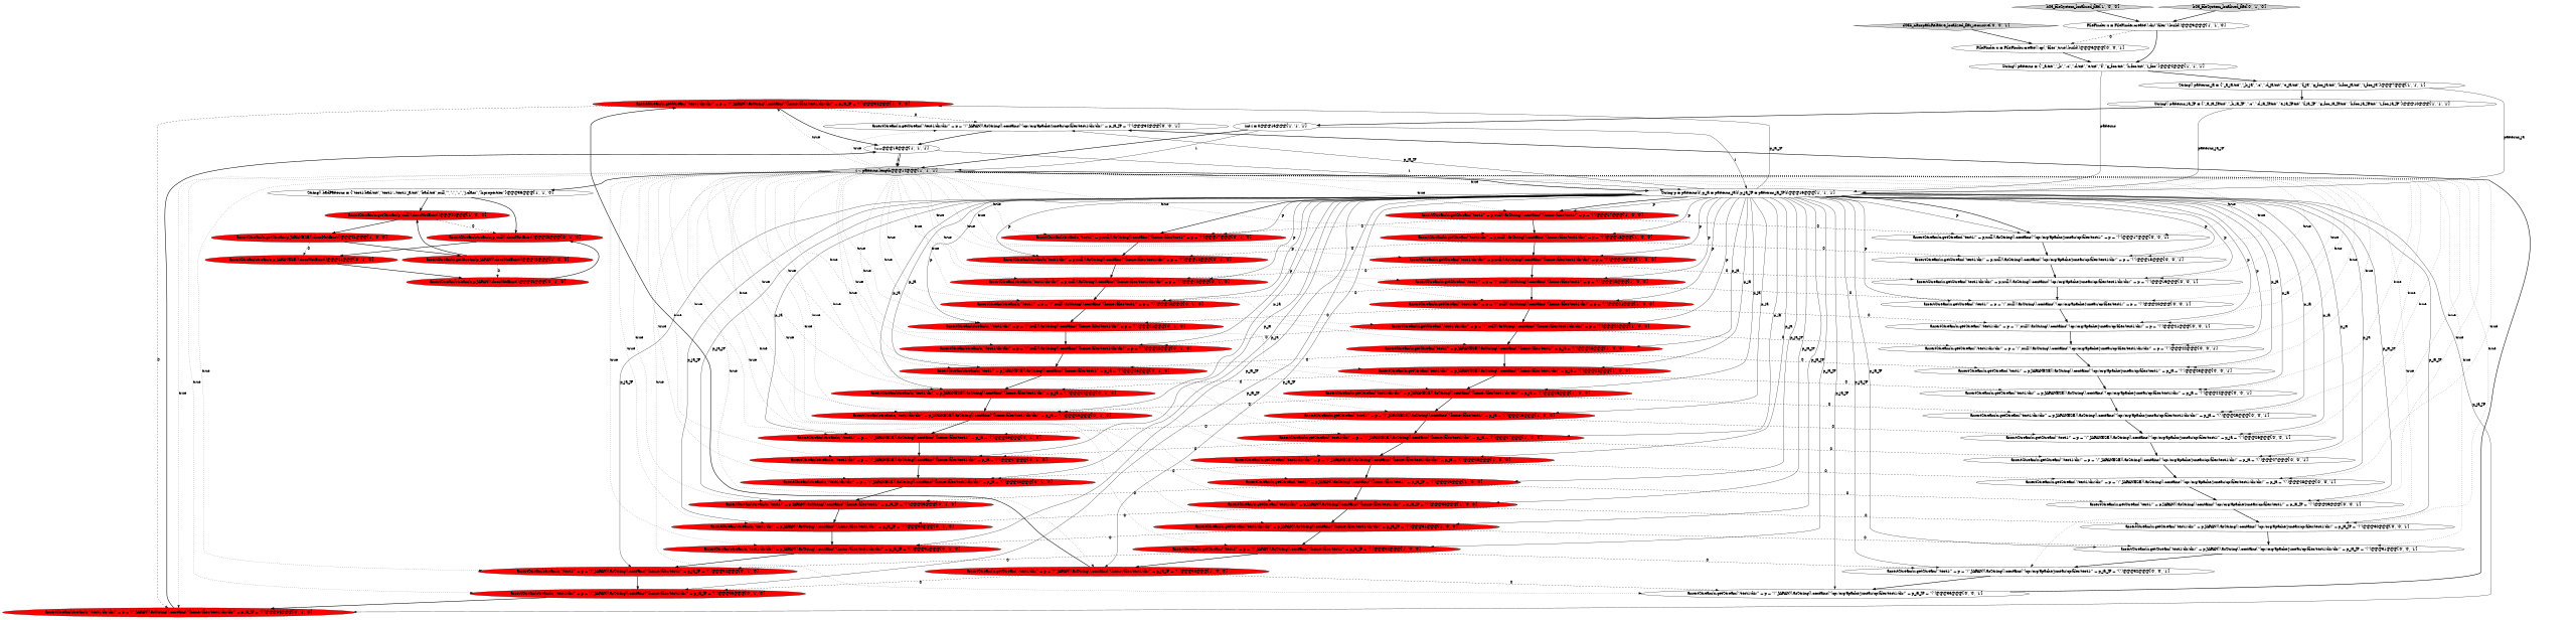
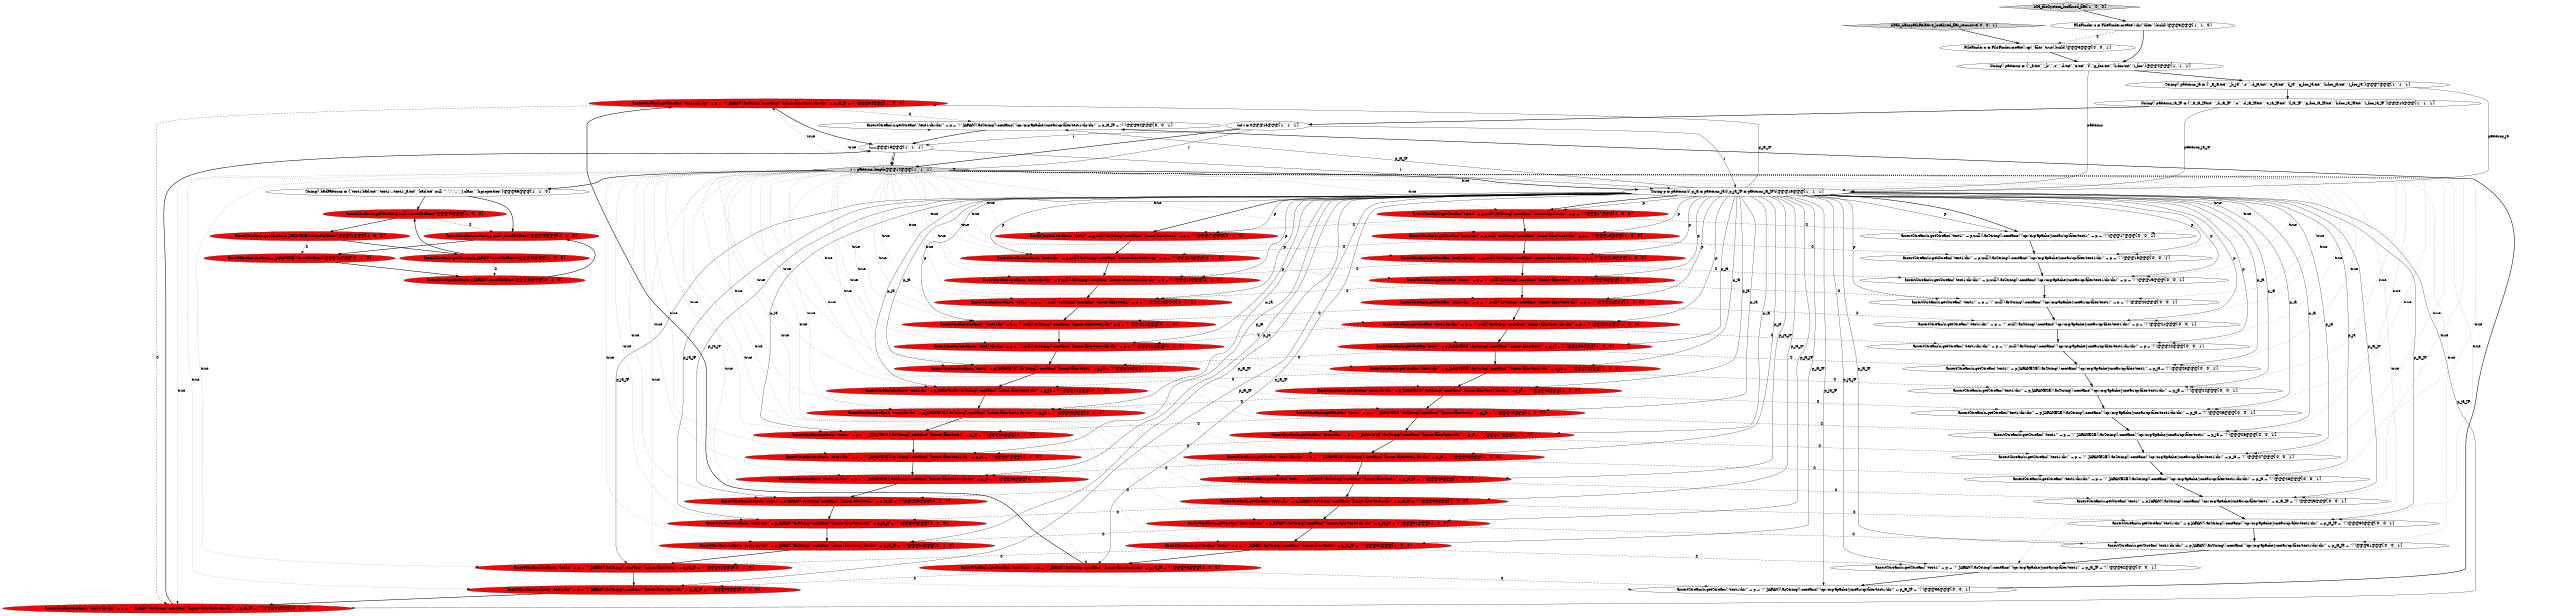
  digraph {
    node [fillcolor=red shape=ellipse style=filled]
    edge [style=bold]
    n1 [label="assertStream(x.getStream(\"/test1/dir/dir/\" + p + \"/\",JAPAN)).asString().contains(\"(home:/files/test1/dir/dir/\" + p_ja_JP + \"(\")@@@34@@@['1', '0', '0']"]
    n2 [fillcolor=white label="assertStream(x.getStream(\"/test1/dir/dir/\" + p + \"/\",JAPAN)).asString().contains(\"(cp:/org/apache/juneau/cp/files/test1/dir/dir/\" + p_ja_JP + \"(\")@@@34@@@['0', '0', '1']"]
    n3 [label="assertStream(stream(x,\"/test1/dir/dir/\" + p + \"/\",JAPAN)).asString().contains(\"(home:/files/test1/dir/dir/\" + p_ja_JP + \"(\")@@@34@@@['0', '1', '0']"]
    n4 [fillcolor=white label="i++@@@15@@@['1', '1', '1']"]
    n5 [fillcolor=white label="String p = patterns(i(,p_ja = patterns_ja(i(,p_ja_JP = patterns_ja_JP(i(@@@16@@@['1', '1', '1']"]
    n6 [fillcolor=lightgray label="i < patterns.length@@@14@@@['1', '1', '1']" shape=diamond]
    n7 [fillcolor=white label="String(( patterns = {\"_a.txt\",\"_b\",\".c\",\".d.txt\",\"e.txt\",\"f\",\"g_foo.txt\",\"h.foo.txt\",\"i_foo\"}@@@4@@@['1', '1', '1']"]
    n8 [fillcolor=white label="String(( patterns_ja = {\"_a_ja.txt\",\"_b_ja\",\".c\",\".d_ja.txt\",\"e_ja.txt\",\"f_ja\",\"g_foo_ja.txt\",\"h.foo_ja.txt\",\"i_foo_ja\"}@@@7@@@['1', '1', '1']"]
    n9 [label="assertStream(stream(x,\"/test1/dir/\" + p + \"/\",JAPANESE)).asString().contains(\"(home:/files/test1/dir/\" + p_ja + \"(\")@@@27@@@['0', '1', '0']"]
    n10 [label="assertStream(stream(x,\"/test1/dir/dir/\" + p + \"/\",JAPANESE)).asString().contains(\"(home:/files/test1/dir/dir/\" + p_ja + \"(\")@@@28@@@['0', '1', '0']"]
    n11 [label="assertStream(stream(x,\"test1/dir/\" + p,null)).asString().contains(\"(home:/files/test1/dir/\" + p + \"(\")@@@18@@@['0', '1', '0']"]
    n12 [label="assertStream(stream(x,\"test1/dir/dir/\" + p,null)).asString().contains(\"(home:/files/test1/dir/dir/\" + p + \"(\")@@@19@@@['0', '1', '0']"]
    n13 [label="assertStream(stream(x,\"test1/\" + p,JAPAN)).asString().contains(\"(home:/files/test1/\" + p_ja_JP + \"(\")@@@29@@@['0', '1', '0']"]
    n14 [label="assertStream(stream(x,\"test1/dir/\" + p,JAPAN)).asString().contains(\"(home:/files/test1/dir/\" + p_ja_JP + \"(\")@@@30@@@['0', '1', '0']"]
    n15 [fillcolor=white label="assertStream(x.getStream(\"test1/dir/\" + p,JAPAN)).asString().contains(\"(cp:/org/apache/juneau/cp/files/test1/dir/\" + p_ja_JP + \"(\")@@@30@@@['0', '0', '1']"]
    n16 [fillcolor=white label="assertStream(x.getStream(\"test1/dir/dir/\" + p,JAPAN)).asString().contains(\"(cp:/org/apache/juneau/cp/files/test1/dir/dir/\" + p_ja_JP + \"(\")@@@31@@@['0', '0', '1']"]
    n17 [fillcolor=white label="assertStream(x.getStream(\"/test1/\" + p + \"/\",JAPAN)).asString().contains(\"(cp:/org/apache/juneau/cp/files/test1/\" + p_ja_JP + \"(\")@@@32@@@['0', '0', '1']"]
    n18 [fillcolor=white label="assertStream(x.getStream(\"test1/dir/dir/\" + p,JAPANESE)).asString().contains(\"(cp:/org/apache/juneau/cp/files/test1/dir/dir/\" + p_ja + \"(\")@@@25@@@['0', '0', '1']"]
    n19 [fillcolor=white label="assertStream(x.getStream(\"/test1/\" + p + \"/\",JAPANESE)).asString().contains(\"(cp:/org/apache/juneau/cp/files/test1/\" + p_ja + \"(\")@@@26@@@['0', '0', '1']"]
    n20 [label="assertStream(x.getStream(\"test1/dir/dir/\" + p,JAPAN)).asString().contains(\"(home:/files/test1/dir/dir/\" + p_ja_JP + \"(\")@@@31@@@['1', '0', '0']"]
    n21 [label="assertStream(stream(x,\"test1/dir/dir/\" + p,JAPAN)).asString().contains(\"(home:/files/test1/dir/dir/\" + p_ja_JP + \"(\")@@@31@@@['0', '1', '0']"]
    n22 [label="assertStream(x.getStream(\"/test1/\" + p + \"/\",JAPAN)).asString().contains(\"(home:/files/test1/\" + p_ja_JP + \"(\")@@@32@@@['1', '0', '0']"]
    n23 [label="assertStream(stream(x,\"test1/dir/\" + p,JAPANESE)).asString().contains(\"(home:/files/test1/dir/\" + p_ja + \"(\")@@@24@@@['0', '1', '0']"]
    n24 [label="assertStream(stream(x,\"test1/dir/dir/\" + p,JAPANESE)).asString().contains(\"(home:/files/test1/dir/dir/\" + p_ja + \"(\")@@@25@@@['0', '1', '0']"]
    n25 [label="assertStream(stream(x,\"/test1/dir/\" + p + \"/\",null)).asString().contains(\"(home:/files/test1/dir/\" + p + \"(\")@@@21@@@['0', '1', '0']"]
    n26 [label="assertStream(stream(x,\"/test1/dir/dir/\" + p + \"/\",null)).asString().contains(\"(home:/files/test1/dir/dir/\" + p + \"(\")@@@22@@@['0', '1', '0']"]
    n27 [fillcolor=white label="assertStream(x.getStream(\"/test1/dir/dir/\" + p + \"/\",JAPANESE)).asString().contains(\"(cp:/org/apache/juneau/cp/files/test1/dir/dir/\" + p_ja + \"(\")@@@28@@@['0', '0', '1']"]
    n28 [fillcolor=white label="assertStream(x.getStream(\"test1/\" + p,JAPAN)).asString().contains(\"(cp:/org/apache/juneau/cp/files/test1/\" + p_ja_JP + \"(\")@@@29@@@['0', '0', '1']"]
    n29 [label="assertStream(stream(x,\"test1/\" + p,JAPANESE)).asString().contains(\"(home:/files/test1/\" + p_ja + \"(\")@@@23@@@['0', '1', '0']"]
    n30 [label="assertStream(x.getStream(\"test1/dir/\" + p,null)).asString().contains(\"(home:/files/test1/dir/\" + p + \"(\")@@@18@@@['1', '0', '0']"]
    n31 [label="assertStream(x.getStream(\"test1/dir/dir/\" + p,null)).asString().contains(\"(home:/files/test1/dir/dir/\" + p + \"(\")@@@19@@@['1', '0', '0']"]
    n32 [fillcolor=white label="assertStream(x.getStream(\"test1/dir/\" + p,null)).asString().contains(\"(cp:/org/apache/juneau/cp/files/test1/dir/\" + p + \"(\")@@@18@@@['0', '0', '1']"]
    n33 [label="assertStream(x.getStream(\"/test1/dir/\" + p + \"/\",null)).asString().contains(\"(home:/files/test1/dir/\" + p + \"(\")@@@21@@@['1', '0', '0']"]
    n34 [label="assertStream(x.getStream(\"/test1/\" + p + \"/\",JAPANESE)).asString().contains(\"(home:/files/test1/\" + p_ja + \"(\")@@@26@@@['1', '0', '0']"]
    n35 [label="assertStream(stream(x,\"/test1/\" + p + \"/\",JAPANESE)).asString().contains(\"(home:/files/test1/\" + p_ja + \"(\")@@@26@@@['0', '1', '0']"]
    n36 [label="assertStream(x.getStream(\"/test1/dir/\" + p + \"/\",JAPAN)).asString().contains(\"(home:/files/test1/dir/\" + p_ja_JP + \"(\")@@@33@@@['1', '0', '0']"]
    n37 [label="assertStream(x.getStream(\"test1/\" + p,JAPANESE)).asString().contains(\"(home:/files/test1/\" + p_ja + \"(\")@@@23@@@['1', '0', '0']"]
    n38 [fillcolor=white label="assertStream(x.getStream(\"/test1/dir/\" + p + \"/\",null)).asString().contains(\"(cp:/org/apache/juneau/cp/files/test1/dir/\" + p + \"(\")@@@21@@@['0', '0', '1']"]
    n39 [label="assertStream(stream(x,\"test1/\" + p,null)).asString().contains(\"(home:/files/test1/\" + p + \"(\")@@@17@@@['0', '1', '0']"]
    n40 [label="assertStream(x.getStream(\"/test1/\" + p + \"/\",null)).asString().contains(\"(home:/files/test1/\" + p + \"(\")@@@20@@@['1', '0', '0']"]
    n41 [label="assertStream(stream(x,\"/test1/\" + p + \"/\",null)).asString().contains(\"(home:/files/test1/\" + p + \"(\")@@@20@@@['0', '1', '0']"]
    n42 [fillcolor=white label="assertStream(x.getStream(\"/test1/\" + p + \"/\",null)).asString().contains(\"(cp:/org/apache/juneau/cp/files/test1/\" + p + \"(\")@@@20@@@['0', '0', '1']"]
    n43 [label="assertStream(x.getStream(\"test1/dir/\" + p,JAPANESE)).asString().contains(\"(home:/files/test1/dir/\" + p_ja + \"(\")@@@24@@@['1', '0', '0']"]
    n44 [fillcolor=white label="assertStream(x.getStream(\"/test1/dir/dir/\" + p + \"/\",null)).asString().contains(\"(cp:/org/apache/juneau/cp/files/test1/dir/dir/\" + p + \"(\")@@@22@@@['0', '0', '1']"]
    n45 [label="assertStream(stream(x,\"/test1/dir/\" + p + \"/\",JAPAN)).asString().contains(\"(home:/files/test1/dir/\" + p_ja_JP + \"(\")@@@33@@@['0', '1', '0']"]
    n46 [label="assertStream(x.getStream(\"test1/dir/\" + p,JAPAN)).asString().contains(\"(home:/files/test1/dir/\" + p_ja_JP + \"(\")@@@30@@@['1', '0', '0']"]
    n47 [fillcolor=white label="assertStream(x.getStream(\"test1/dir/\" + p,JAPANESE)).asString().contains(\"(cp:/org/apache/juneau/cp/files/test1/dir/\" + p_ja + \"(\")@@@24@@@['0', '0', '1']"]
    n48 [fillcolor=white label="assertStream(x.getStream(\"/test1/dir/\" + p + \"/\",JAPAN)).asString().contains(\"(cp:/org/apache/juneau/cp/files/test1/dir/\" + p_ja_JP + \"(\")@@@33@@@['0', '0', '1']"]
    n49 [label="assertStream(x.getStream(\"/test1/dir/\" + p + \"/\",JAPANESE)).asString().contains(\"(home:/files/test1/dir/\" + p_ja + \"(\")@@@27@@@['1', '0', '0']"]
    n50 [fillcolor=white label="assertStream(x.getStream(\"test1/dir/dir/\" + p,null)).asString().contains(\"(cp:/org/apache/juneau/cp/files/test1/dir/dir/\" + p + \"(\")@@@19@@@['0', '0', '1']"]
    n51 [fillcolor=white label="assertStream(x.getStream(\"test1/\" + p,null)).asString().contains(\"(cp:/org/apache/juneau/cp/files/test1/\" + p + \"(\")@@@17@@@['0', '0', '1']"]
    n52 [label="assertStream(stream(x,\"/test1/\" + p + \"/\",JAPAN)).asString().contains(\"(home:/files/test1/\" + p_ja_JP + \"(\")@@@32@@@['0', '1', '0']"]
    n53 [fillcolor=white label="assertStream(x.getStream(\"test1/\" + p,JAPANESE)).asString().contains(\"(cp:/org/apache/juneau/cp/files/test1/\" + p_ja + \"(\")@@@23@@@['0', '0', '1']"]
    n54 [label="assertStream(x.getStream(\"test1/\" + p,null)).asString().contains(\"(home:/files/test1/\" + p + \"(\")@@@17@@@['1', '0', '0']"]
    n55 [label="assertStream(x.getStream(\"test1/dir/dir/\" + p,JAPANESE)).asString().contains(\"(home:/files/test1/dir/dir/\" + p_ja + \"(\")@@@25@@@['1', '0', '0']"]
    n56 [fillcolor=white label="assertStream(x.getStream(\"/test1/dir/\" + p + \"/\",JAPANESE)).asString().contains(\"(cp:/org/apache/juneau/cp/files/test1/dir/\" + p_ja + \"(\")@@@27@@@['0', '0', '1']"]
    n57 [label="assertStream(x.getStream(\"test1/\" + p,JAPAN)).asString().contains(\"(home:/files/test1/\" + p_ja_JP + \"(\")@@@29@@@['1', '0', '0']"]
    n58 [label="assertStream(x.getStream(\"/test1/dir/dir/\" + p + \"/\",JAPANESE)).asString().contains(\"(home:/files/test1/dir/dir/\" + p_ja + \"(\")@@@28@@@['1', '0', '0']"]
    n59 [label="assertStream(x.getStream(\"/test1/dir/dir/\" + p + \"/\",null)).asString().contains(\"(home:/files/test1/dir/dir/\" + p + \"(\")@@@22@@@['1', '0', '0']"]
    n60 [fillcolor=white label="String(( patterns_ja_JP = {\"_a_ja_JP.txt\",\"_b_ja_JP\",\".c\",\".d_ja_JP.txt\",\"e_ja_JP.txt\",\"f_ja_JP\",\"g_foo_ja_JP.txt\",\"h.foo_ja_JP.txt\",\"i_foo_ja_JP\"}@@@10@@@['1', '1', '1']"]
    n61 [label="assertStream(stream(x,p,JAPAN)).doesNotExist()@@@42@@@['0', '1', '0']"]
    n62 [label="assertStream(stream(x,p,null)).doesNotExist()@@@40@@@['0', '1', '0']"]
    n63 [label="assertStream(stream(x,p,JAPANESE)).doesNotExist()@@@41@@@['0', '1', '0']"]
    n64 [fillcolor=white label="String(( badPatterns = {\"test1/bad.txt\",\"test1/../test1/_a.txt\",\"bad.txt\",null,\"\",\".\",\"..\",\"j.class\",\"k.properties\"}@@@36@@@['1', '1', '0']"]
    n65 [label="assertStream(x.getStream(p,null)).doesNotExist()@@@40@@@['1', '0', '0']"]
    n66 [label="assertStream(x.getStream(p,JAPANESE)).doesNotExist()@@@41@@@['1', '0', '0']"]
    n67 [label="assertStream(x.getStream(p,JAPAN)).doesNotExist()@@@42@@@['1', '0', '0']"]
    n68 [fillcolor=white label="int i = 0@@@13@@@['1', '1', '1']"]
    n69 [fillcolor=lightgray label="b03_fileSystem_localized_flat['1', '0', '0']" shape=diamond]
    n70 [fillcolor=white label="FileFinder x = FileFinder.create().dir(\"files\").build()@@@3@@@['1', '1', '0']"]
    n71 [fillcolor=white label="FileFinder x = FileFinder.create().cp(,\"files\",true).build()@@@3@@@['0', '0', '1']"]
-   n72 [fillcolor=lightgray label="b03_fileSystem_localized_flat['0', '1', '0']" shape=diamond]
    n73 [fillcolor=lightgray label="d03b_classpathRelative_localized_flat_recursive['0', '0', '1']" shape=diamond]
    n1 -> n2 [label=0 style=dashed]
    n1 -> n3 [label=0 style=dashed]
    n1 -> n4
    n2 -> n4
    n3 -> n4
    n4 -> n5 [label=i style=solid]
    n4 -> n6
    n4 -> n6 [label=i style=solid]
    n5 -> n1 [label=p_ja_JP style=solid]
    n5 -> n2 [label=p_ja_JP style=solid]
    n5 -> n3 [label=p_ja_JP style=solid]
    n5 -> n9 [label=p_ja style=solid]
    n5 -> n10 [label=p_ja style=solid]
    n5 -> n11 [label=p style=solid]
    n5 -> n12 [label=p style=solid]
    n5 -> n13 [label=p_ja_JP style=solid]
    n5 -> n14 [label=p_ja_JP style=solid]
    n5 -> n15 [label=p_ja_JP style=solid]
    n5 -> n16 [label=p_ja_JP style=solid]
    n5 -> n17 [label=p_ja_JP style=solid]
    n5 -> n18 [label=p_ja style=solid]
    n5 -> n19 [label=p_ja style=solid]
    n5 -> n20 [label=p_ja_JP style=solid]
    n5 -> n21 [label=p_ja_JP style=solid]
    n5 -> n22 [label=p_ja_JP style=solid]
    n5 -> n23 [label=p_ja style=solid]
    n5 -> n24 [label=p_ja style=solid]
    n5 -> n25 [label=p style=solid]
    n5 -> n26 [label=p style=solid]
    n5 -> n27 [label=p_ja style=solid]
    n5 -> n28 [label=p_ja_JP style=solid]
    n5 -> n29 [label=p_ja style=solid]
    n5 -> n30 [label=p style=solid]
    n5 -> n31 [label=p style=solid]
    n5 -> n32 [label=p style=solid]
    n5 -> n33 [label=p style=solid]
    n5 -> n34 [label=p_ja style=solid]
    n5 -> n35 [label=p_ja style=solid]
    n5 -> n36 [label=p_ja_JP style=solid]
    n5 -> n37 [label=p_ja style=solid]
    n5 -> n38 [label=p style=solid]
    n5 -> n39 [label=p style=solid]
    n5 -> n39
    n5 -> n40 [label=p style=solid]
    n5 -> n41 [label=p style=solid]
    n5 -> n42 [label=p style=solid]
    n5 -> n43 [label=p_ja style=solid]
    n5 -> n44 [label=p style=solid]
    n5 -> n45 [label=p_ja_JP style=solid]
    n5 -> n46 [label=p_ja_JP style=solid]
    n5 -> n47 [label=p_ja style=solid]
    n5 -> n48 [label=p_ja_JP style=solid]
    n5 -> n49 [label=p_ja style=solid]
    n5 -> n50 [label=p style=solid]
    n5 -> n51 [label=p style=solid]
    n5 -> n51
    n5 -> n52 [label=p_ja_JP style=solid]
    n5 -> n53 [label=p_ja style=solid]
    n5 -> n54 [label=p style=solid]
    n5 -> n54
    n5 -> n55 [label=p_ja style=solid]
    n5 -> n56 [label=p_ja style=solid]
    n5 -> n57 [label=p_ja_JP style=solid]
    n5 -> n58 [label=p_ja style=solid]
    n5 -> n59 [label=p style=solid]
    n6 -> n1 [label=true style=dotted]
    n6 -> n2 [label=true style=dotted]
    n6 -> n3 [label=true style=dotted]
    n6 -> n5 [label=true style=dotted]
    n6 -> n5
    n6 -> n9 [label=true style=dotted]
    n6 -> n10 [label=true style=dotted]
    n6 -> n11 [label=true style=dotted]
    n6 -> n12 [label=true style=dotted]
    n6 -> n13 [label=true style=dotted]
    n6 -> n14 [label=true style=dotted]
    n6 -> n15 [label=true style=dotted]
    n6 -> n16 [label=true style=dotted]
    n6 -> n17 [label=true style=dotted]
    n6 -> n18 [label=true style=dotted]
    n6 -> n19 [label=true style=dotted]
    n6 -> n20 [label=true style=dotted]
    n6 -> n21 [label=true style=dotted]
    n6 -> n22 [label=true style=dotted]
    n6 -> n23 [label=true style=dotted]
    n6 -> n24 [label=true style=dotted]
    n6 -> n25 [label=true style=dotted]
    n6 -> n26 [label=true style=dotted]
    n6 -> n27 [label=true style=dotted]
    n6 -> n28 [label=true style=dotted]
    n6 -> n29 [label=true style=dotted]
    n6 -> n30 [label=true style=dotted]
    n6 -> n31 [label=true style=dotted]
    n6 -> n32 [label=true style=dotted]
    n6 -> n33 [label=true style=dotted]
    n6 -> n34 [label=true style=dotted]
    n6 -> n35 [label=true style=dotted]
    n6 -> n36 [label=true style=dotted]
    n6 -> n37 [label=true style=dotted]
    n6 -> n38 [label=true style=dotted]
    n6 -> n39 [label=true style=dotted]
    n6 -> n40 [label=true style=dotted]
    n6 -> n41 [label=true style=dotted]
    n6 -> n42 [label=true style=dotted]
    n6 -> n43 [label=true style=dotted]
    n6 -> n44 [label=true style=dotted]
    n6 -> n45 [label=true style=dotted]
    n6 -> n46 [label=true style=dotted]
    n6 -> n47 [label=true style=dotted]
    n6 -> n48 [label=true style=dotted]
    n6 -> n49 [label=true style=dotted]
    n6 -> n50 [label=true style=dotted]
    n6 -> n51 [label=true style=dotted]
    n6 -> n52 [label=true style=dotted]
    n6 -> n53 [label=true style=dotted]
    n6 -> n54 [label=true style=dotted]
    n6 -> n55 [label=true style=dotted]
    n6 -> n56 [label=true style=dotted]
    n6 -> n57 [label=true style=dotted]
    n6 -> n58 [label=true style=dotted]
    n6 -> n59 [label=true style=dotted]
    n6 -> n64
    n7 -> n5 [label=patterns style=solid]
    n7 -> n8
    n8 -> n5 [label=patterns_ja style=solid]
    n8 -> n60
    n9 -> n10
    n10 -> n13
    n11 -> n12
    n12 -> n41
    n13 -> n14
    n14 -> n21
    n15 -> n16
    n16 -> n17
    n17 -> n48
    n18 -> n19
    n19 -> n56
    n20 -> n16 [label=0 style=dashed]
    n20 -> n21 [label=0 style=dashed]
    n20 -> n22
    n21 -> n52
    n22 -> n17 [label=0 style=dashed]
    n22 -> n36
    n22 -> n52 [label=0 style=dashed]
    n23 -> n24
    n24 -> n35
    n25 -> n26
    n26 -> n29
    n27 -> n28
    n28 -> n15
    n29 -> n23
    n30 -> n11 [label=0 style=dashed]
    n30 -> n31
    n30 -> n32 [label=0 style=dashed]
    n31 -> n12 [label=0 style=dashed]
    n31 -> n40
    n31 -> n50 [label=0 style=dashed]
    n32 -> n50
    n33 -> n25 [label=0 style=dashed]
    n33 -> n38 [label=0 style=dashed]
    n33 -> n59
    n34 -> n19 [label=0 style=dashed]
    n34 -> n35 [label=0 style=dashed]
    n34 -> n49
    n35 -> n9
    n36 -> n1
    n36 -> n45 [label=0 style=dashed]
    n36 -> n48 [label=0 style=dashed]
    n37 -> n29 [label=0 style=dashed]
    n37 -> n43
    n37 -> n53 [label=0 style=dashed]
    n38 -> n44
    n39 -> n11
    n40 -> n33
    n40 -> n41 [label=0 style=dashed]
    n40 -> n42 [label=0 style=dashed]
    n41 -> n25
    n42 -> n38
    n43 -> n23 [label=0 style=dashed]
    n43 -> n47 [label=0 style=dashed]
    n43 -> n55
    n44 -> n53
    n45 -> n3
    n46 -> n14 [label=0 style=dashed]
    n46 -> n15 [label=0 style=dashed]
    n46 -> n20
    n47 -> n18
    n48 -> n2
    n49 -> n9 [label=0 style=dashed]
    n49 -> n56 [label=0 style=dashed]
    n49 -> n58
    n50 -> n42
    n51 -> n32
    n52 -> n45
    n53 -> n47
    n54 -> n30
    n54 -> n39 [label=0 style=dashed]
    n54 -> n51 [label=0 style=dashed]
    n55 -> n18 [label=0 style=dashed]
    n55 -> n24 [label=0 style=dashed]
    n55 -> n34
    n56 -> n27
    n57 -> n13 [label=0 style=dashed]
    n57 -> n28 [label=0 style=dashed]
    n57 -> n46
    n58 -> n10 [label=0 style=dashed]
    n58 -> n27 [label=0 style=dashed]
    n58 -> n57
    n59 -> n26 [label=0 style=dashed]
    n59 -> n37
    n59 -> n44 [label=0 style=dashed]
    n60 -> n5 [label=patterns_ja_JP style=solid]
    n60 -> n68
    n61 -> n62
    n62 -> n63
    n63 -> n61
    n64 -> n62
    n64 -> n65
    n65 -> n62 [label=0 style=dashed]
    n65 -> n66
    n66 -> n63 [label=0 style=dashed]
    n66 -> n67
    n67 -> n61 [label=0 style=dashed]
    n67 -> n65
+   n68 -> n4 [label=i style=solid]
    n68 -> n5 [label=i style=solid]
    n68 -> n6 [label=i style=solid]
    n68 -> n6
    n69 -> n70
    n70 -> n7
    n70 -> n71 [label=0 style=dashed]
    n71 -> n7
-   n72 -> n70
    n73 -> n71
  }
